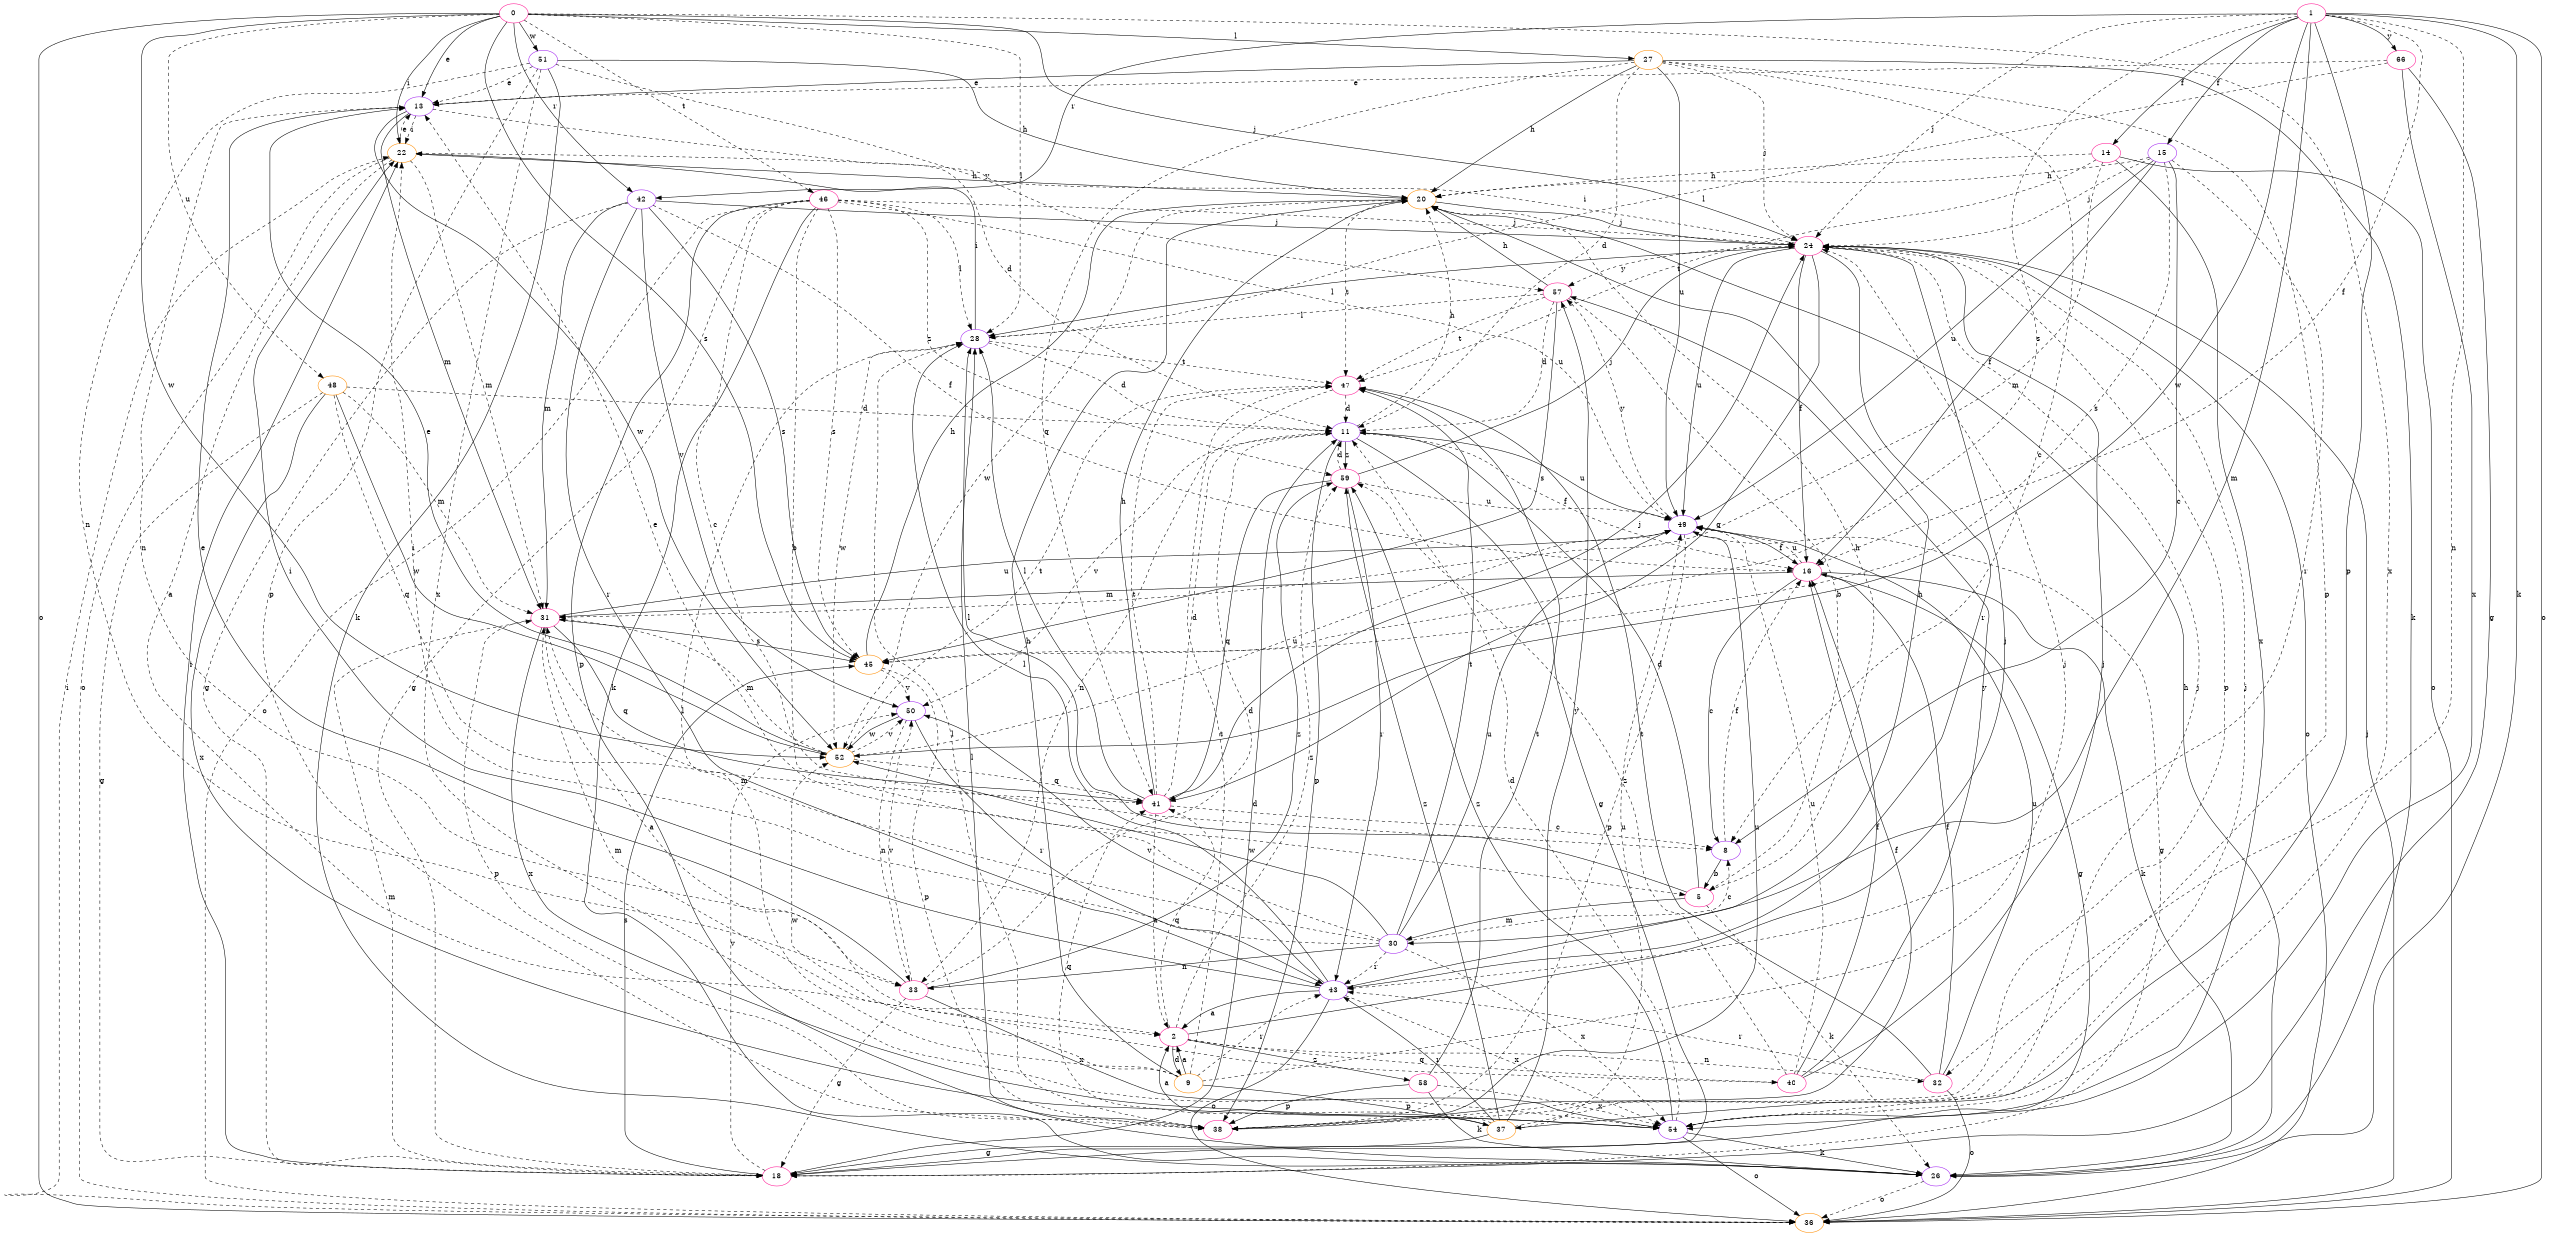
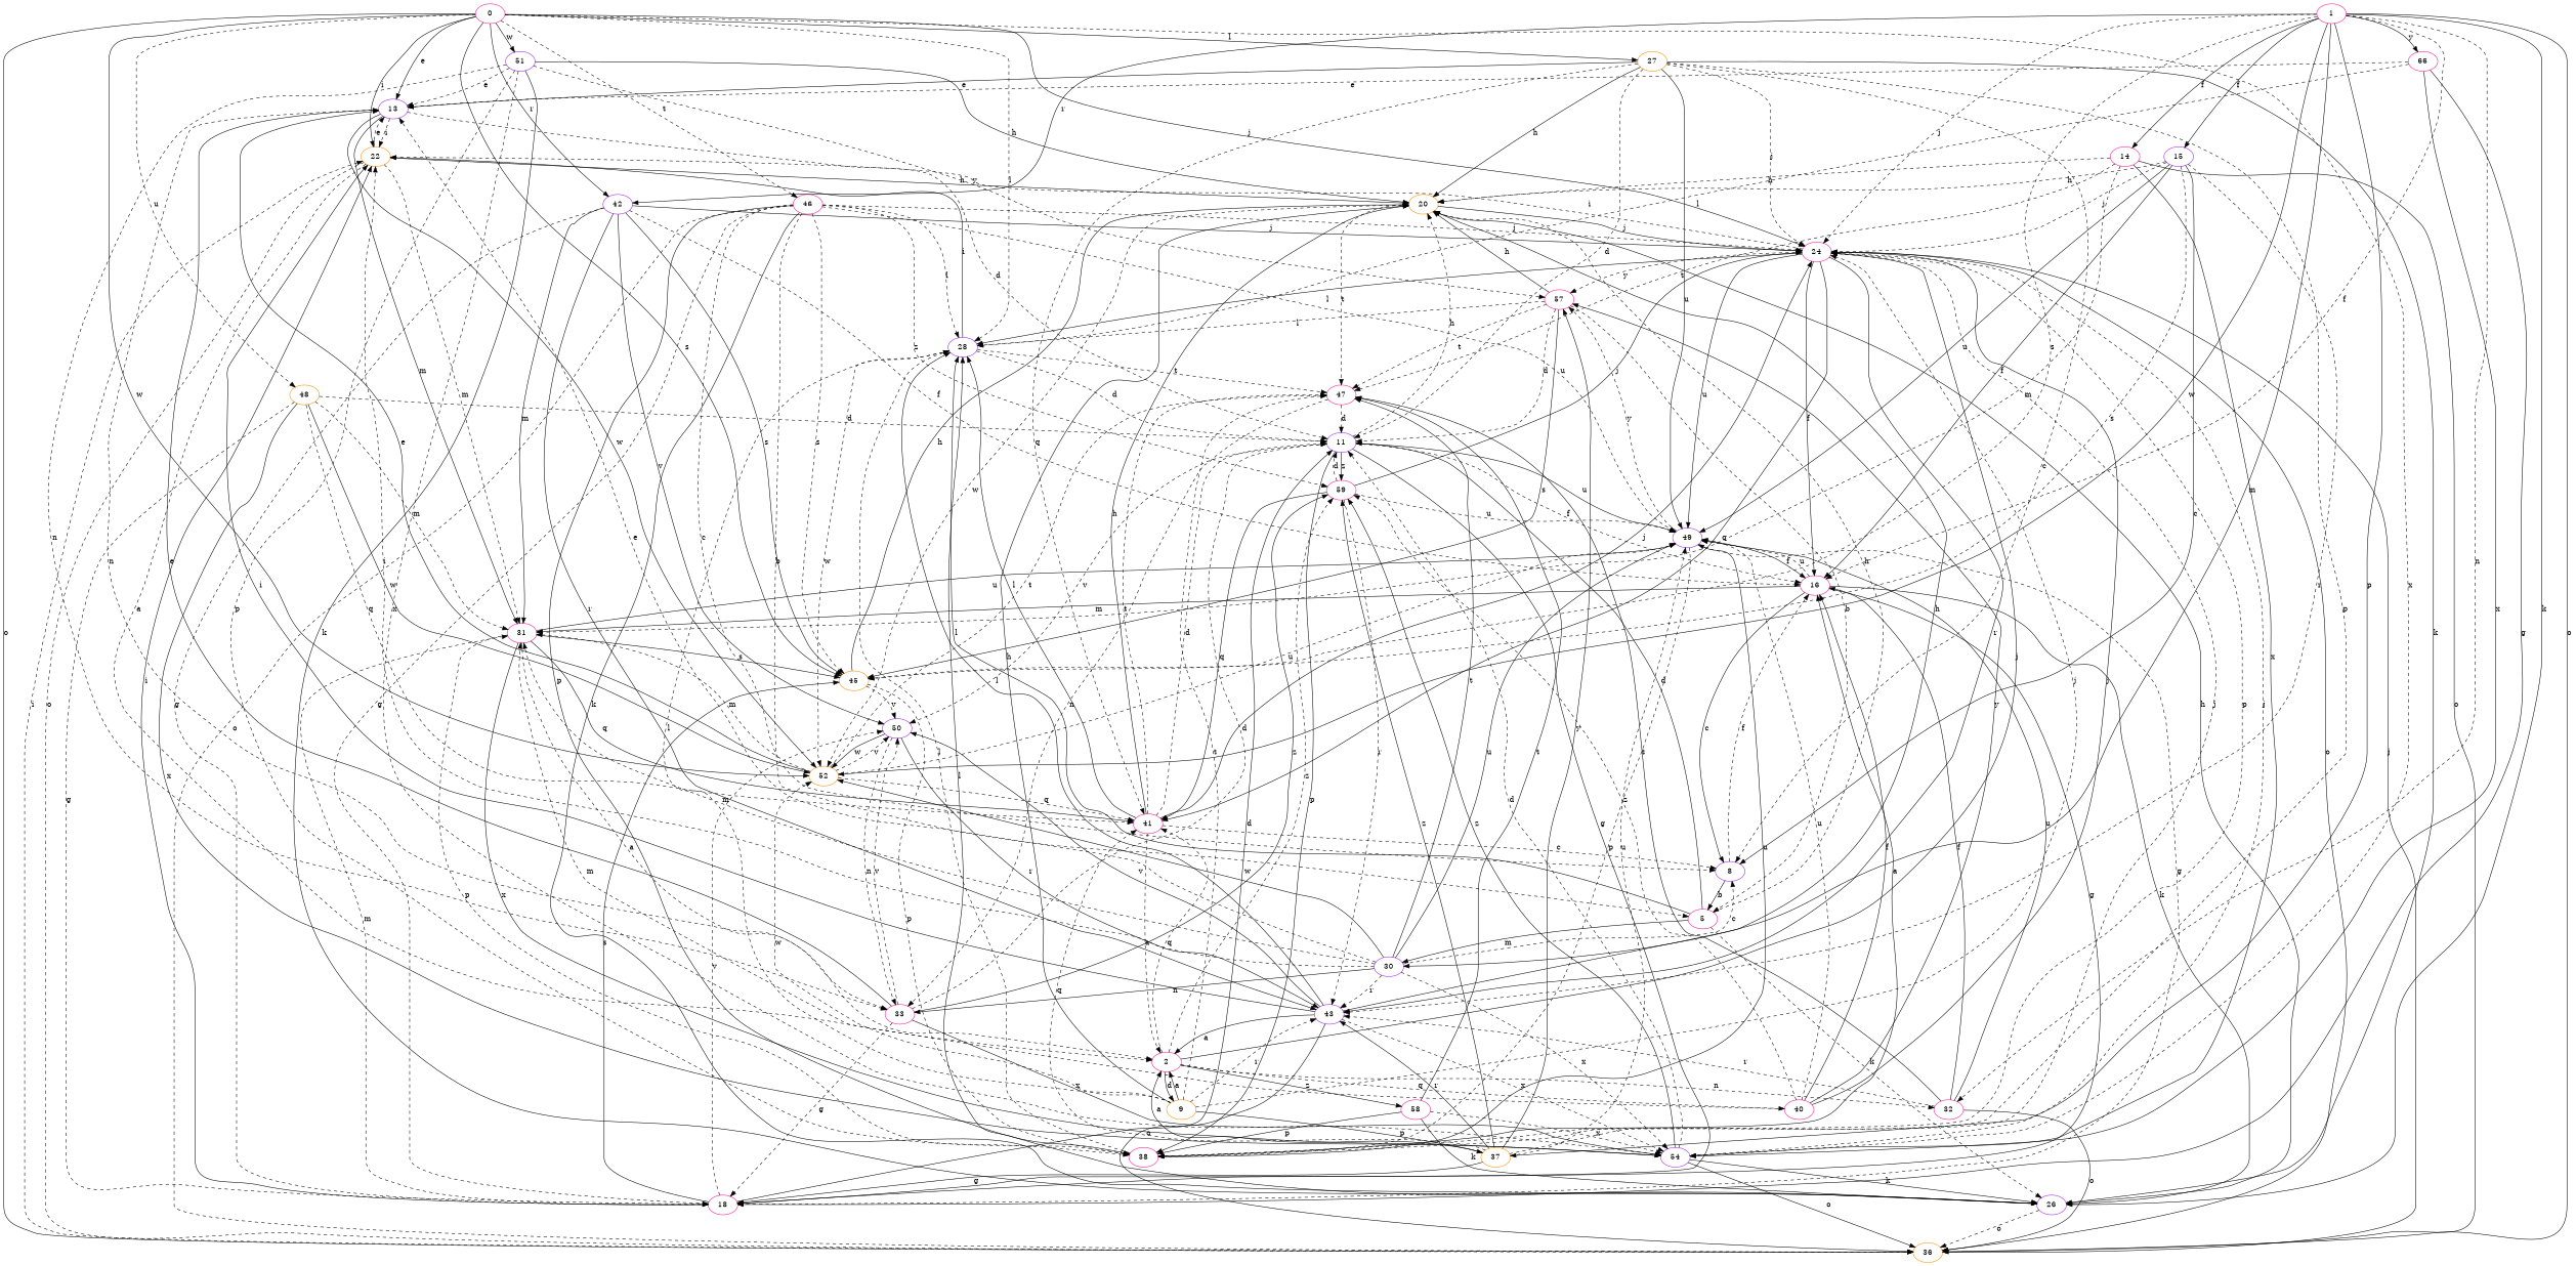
  strict digraph {
    node [color=deeppink]
    edge [style=dashed]
    13 [color=purple]
    0
    22 [color=darkorange]
    24
    27 [color=darkorange]
    28 [color=purple]
    36 [color=darkorange]
    42 [color=purple]
    45 [color=darkorange]
    46
    48 [color=darkorange]
    51 [color=purple]
    52 [color=darkorange]
    54 [color=purple]
    11 [color=purple]
    31
    33
    2
    20 [color=darkorange]
    16
    41
    43 [color=purple]
    38
    49 [color=purple]
    57
    26 [color=purple]
    8 [color=purple]
    47
    18
    50 [color=purple]
    59
    5
    1
    14
    15 [color=purple]
    30 [color=purple]
    32
    37 [color=darkorange]
    n39 [label=66]
    9 [color=darkorange]
    40
    58
    13 -> 22 [label=i]
    13 -> 52 [label=w style=solid]
    13 -> 11 [label=d]
    13 -> 31 [label=m style=solid]
    13 -> 33 [label=n]
    0 -> 13 [label=e style=solid]
    0 -> 22 [label=i style=solid]
    0 -> 24 [label=j style=solid]
    0 -> 27 [label=l style=solid]
    0 -> 28 [label=l]
    0 -> 36 [label=o style=solid]
    0 -> 42 [label=r style=solid]
    0 -> 45 [label=s style=solid]
    0 -> 46 [label=t]
    0 -> 48 [label=u]
    0 -> 51 [label=w style=solid]
    0 -> 52 [label=w style=solid]
    0 -> 54 [label=x]
    22 -> 13 [label=e]
    22 -> 36 [label=o]
    22 -> 31 [label=m]
    22 -> 2 [label=a]
    22 -> 20 [label=h style=solid]
    24 -> 22 [label=i]
    24 -> 28 [label=l style=solid]
    24 -> 36 [label=o style=solid]
    24 -> 16 [label=f style=solid]
    24 -> 41 [label=q style=solid]
    24 -> 43 [label=r style=solid]
    24 -> 38 [label=p]
    24 -> 49 [label=u style=solid]
    24 -> 57 [label=y]
    27 -> 13 [label=e style=solid]
    27 -> 24 [label=j]
    27 -> 11 [label=d]
    27 -> 20 [label=h style=solid]
    27 -> 41 [label=q]
    27 -> 38 [label=p]
    27 -> 49 [label=u style=solid]
    27 -> 26 [label=k style=solid]
    27 -> 8 [label=c]
    28 -> 22 [label=i style=solid]
    28 -> 52 [label=w]
    28 -> 11 [label=d]
    28 -> 47 [label=t]
    36 -> 22 [label=i]
    36 -> 24 [label=j style=solid]
    42 -> 24 [label=j style=solid]
    42 -> 45 [label=s style=solid]
    42 -> 31 [label=m style=solid]
    42 -> 16 [label=f]
    42 -> 43 [label=r style=solid]
    42 -> 18 [label=g]
    42 -> 50 [label=v style=solid]
    45 -> 20 [label=h style=solid]
    45 -> 38 [label=p]
    45 -> 50 [label=v]
    46 -> 24 [label=j]
    46 -> 28 [label=l]
    46 -> 36 [label=o]
    46 -> 45 [label=s]
    46 -> 38 [label=p style=solid]
    46 -> 49 [label=u]
    46 -> 26 [label=k style=solid]
    46 -> 8 [label=c]
    46 -> 18 [label=g]
    46 -> 59 [label=z]
    46 -> 5 [label=b]
    48 -> 52 [label=w style=solid]
    48 -> 54 [label=x style=solid]
    48 -> 11 [label=d]
    48 -> 31 [label=m]
    48 -> 41 [label=q]
    48 -> 18 [label=g]
    51 -> 13 [label=e]
    51 -> 54 [label=x]
    51 -> 33 [label=n]
    51 -> 20 [label=h style=solid]
    51 -> 38 [label=p]
    51 -> 57 [label=y]
    51 -> 26 [label=k style=solid]
    52 -> 13 [label=e style=solid]
    52 -> 31 [label=m]
    52 -> 41 [label=q]
    52 -> 49 [label=u]
    52 -> 47 [label=t]
    52 -> 50 [label=v]
    54 -> 24 [label=j]
    54 -> 36 [label=o style=solid]
    54 -> 11 [label=d]
    54 -> 26 [label=k style=solid]
    54 -> 59 [label=z style=solid]
    11 -> 20 [label=h]
    11 -> 16 [label=f]
    11 -> 38 [label=p style=solid]
    11 -> 49 [label=u style=solid]
    11 -> 18 [label=g style=solid]
    11 -> 50 [label=v]
    11 -> 59 [label=z style=solid]
    31 -> 45 [label=s style=solid]
    31 -> 54 [label=x style=solid]
    31 -> 2 [label=a]
    31 -> 41 [label=q style=solid]
    31 -> 38 [label=p]
    31 -> 49 [label=u style=solid]
    33 -> 13 [label=e style=solid]
    33 -> 54 [label=x style=solid]
    33 -> 11 [label=d]
    33 -> 18 [label=g]
    33 -> 50 [label=v]
    33 -> 59 [label=z style=solid]
    2 -> 24 [label=j style=solid]
    2 -> 41 [label=q]
    2 -> 59 [label=z]
    2 -> 32 [label=n]
    2 -> 9 [label=d style=solid]
    2 -> 40 [label=q]
    2 -> 58 [label=z style=solid]
    20 -> 24 [label=j style=solid]
    20 -> 52 [label=w]
    20 -> 47 [label=t]
    16 -> 31 [label=m style=solid]
    16 -> 49 [label=u]
    16 -> 26 [label=k style=solid]
    16 -> 8 [label=c style=solid]
    16 -> 18 [label=g style=solid]
    41 -> 24 [label=j style=solid]
    41 -> 28 [label=l style=solid]
    41 -> 11 [label=d]
    41 -> 2 [label=a]
    41 -> 20 [label=h style=solid]
    41 -> 8 [label=c]
    41 -> 47 [label=t]
    43 -> 22 [label=i style=solid]
    43 -> 28 [label=l style=solid]
    43 -> 36 [label=o style=solid]
    43 -> 54 [label=x]
    43 -> 2 [label=a style=solid]
    43 -> 20 [label=h style=solid]
    43 -> 50 [label=v style=solid]
    38 -> 28 [label=l]
-   38 -> 16 [label=f style=solid]
+   38 -> 16 [label=a style=solid]
    38 -> 49 [label=u style=solid]
    49 -> 16 [label=f style=solid]
    49 -> 38 [label=p]
    49 -> 57 [label=y]
    49 -> 18 [label=g]
    57 -> 28 [label=l]
    57 -> 45 [label=s style=solid]
    57 -> 11 [label=d]
    57 -> 20 [label=h style=solid]
    57 -> 47 [label=t]
    57 -> 5 [label=b]
    26 -> 28 [label=l style=solid]
    26 -> 36 [label=o]
    26 -> 20 [label=h style=solid]
    8 -> 16 [label=f]
    8 -> 5 [label=b style=solid]
    47 -> 11 [label=d]
    47 -> 33 [label=n]
    18 -> 22 [label=i style=solid]
    18 -> 45 [label=s style=solid]
    18 -> 11 [label=d style=solid]
    18 -> 31 [label=m]
    18 -> 50 [label=v]
    50 -> 52 [label=w style=solid]
    50 -> 33 [label=n]
    50 -> 43 [label=r style=solid]
    59 -> 24 [label=j style=solid]
    59 -> 11 [label=d]
    59 -> 41 [label=q style=solid]
-   59 -> 43 [label=r style=solid]
+   59 -> 43 [label=r]
    59 -> 49 [label=u]
    5 -> 28 [label=l style=solid]
    5 -> 11 [label=d style=solid]
    5 -> 20 [label=h]
    5 -> 26 [label=k]
    5 -> 30 [label=m style=solid]
    1 -> 24 [label=j]
    1 -> 36 [label=o style=solid]
    1 -> 42 [label=r style=solid]
    1 -> 45 [label=s]
    1 -> 52 [label=w style=solid]
    1 -> 16 [label=f]
    1 -> 26 [label=k style=solid]
    1 -> 14 [label=f style=solid]
    1 -> 15 [label=f style=solid]
    1 -> 30 [label=m style=solid]
    1 -> 32 [label=n]
    1 -> 37 [label=p style=solid]
    1 -> n39 [label=y style=solid]
    14 -> 36 [label=o style=solid]
    14 -> 54 [label=x style=solid]
    14 -> 31 [label=m]
    14 -> 20 [label=h]
    14 -> 47 [label=t]
    15 -> 24 [label=j]
    15 -> 45 [label=s]
    15 -> 20 [label=h]
    15 -> 16 [label=f style=solid]
    15 -> 43 [label=r]
    15 -> 49 [label=u style=solid]
    15 -> 8 [label=c style=solid]
    30 -> 13 [label=e]
    30 -> 22 [label=i]
    30 -> 52 [label=w style=solid]
    30 -> 54 [label=x]
    30 -> 31 [label=m]
    30 -> 33 [label=n style=solid]
    30 -> 43 [label=r]
    30 -> 49 [label=u style=solid]
    30 -> 8 [label=c]
    30 -> 47 [label=t style=solid]
    32 -> 36 [label=o style=solid]
    32 -> 16 [label=f style=solid]
    32 -> 43 [label=r]
    32 -> 49 [label=u style=solid]
    32 -> 47 [label=t style=solid]
    37 -> 24 [label=j]
    37 -> 2 [label=a style=solid]
    37 -> 41 [label=q]
    37 -> 43 [label=r style=solid]
    37 -> 49 [label=u]
    37 -> 57 [label=y style=solid]
    37 -> 18 [label=g style=solid]
    37 -> 59 [label=z style=solid]
    n39 -> 13 [label=e]
    n39 -> 28 [label=l]
    n39 -> 54 [label=x style=solid]
    n39 -> 18 [label=g style=solid]
    9 -> 24 [label=j]
    9 -> 28 [label=l]
    9 -> 52 [label=w]
    9 -> 2 [label=a style=solid]
    9 -> 20 [label=h style=solid]
    9 -> 43 [label=r]
    9 -> 47 [label=t]
    9 -> 37 [label=p style=solid]
    40 -> 24 [label=j style=solid]
    40 -> 31 [label=m]
    40 -> 16 [label=f style=solid]
    40 -> 49 [label=u]
    40 -> 57 [label=y style=solid]
    40 -> 59 [label=z]
    58 -> 54 [label=x]
    58 -> 38 [label=p style=solid]
    58 -> 26 [label=k style=solid]
    58 -> 47 [label=t style=solid]
  }
